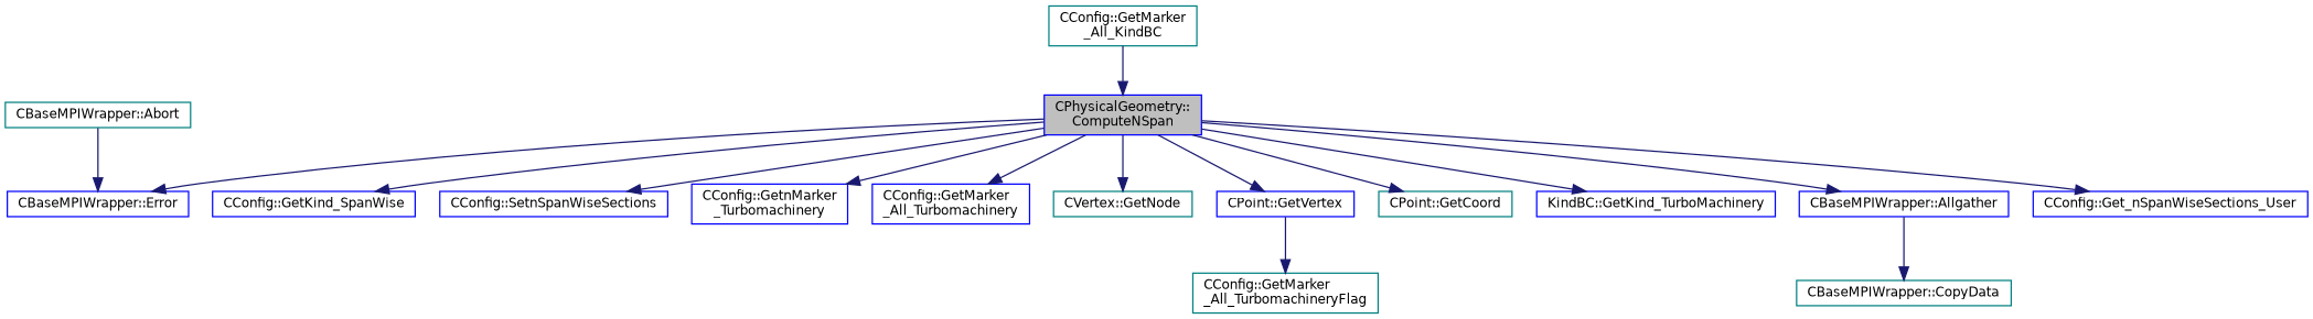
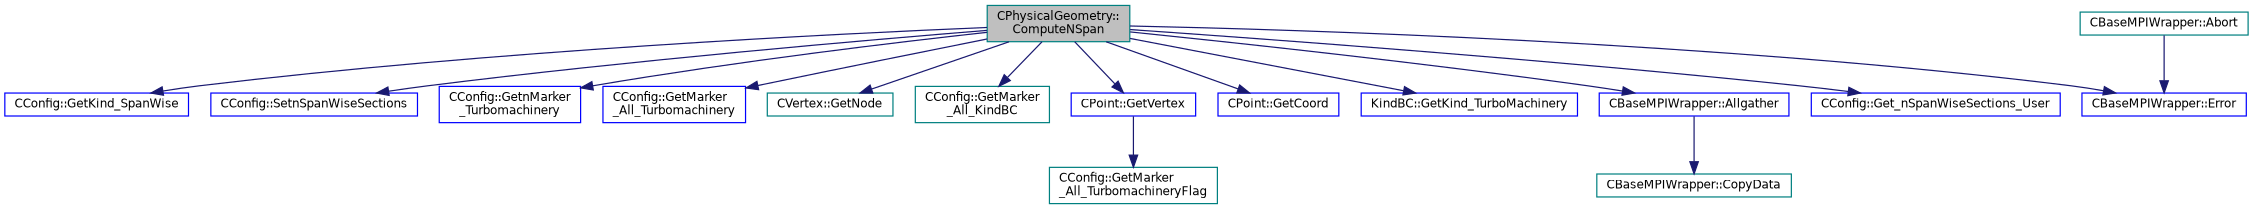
  digraph {
    rankdir=TB
    node [color=blue fillcolor=white fontname=Helvetica fontsize=10 shape=record style=filled]
    edge [color=midnightblue fontname=Helvetica fontsize=10 labelfontname=Helvetica labelfontsize=10 style=solid]
-   n1 [fillcolor=grey75 fontcolor=black height=0.2 label="CPhysicalGeometry::\lComputeNSpan" width=0.4]
+   n1 [color=teal fillcolor=grey75 fontcolor=black height=0.2 label="CPhysicalGeometry::\lComputeNSpan" width=0.4]
    n2 [height=0.2 label="CConfig::GetKind_SpanWise" width=0.4]
    n3 [height=0.2 label="CConfig::SetnSpanWiseSections" width=0.4]
    n4 [height=0.2 label="CConfig::GetnMarker\l_Turbomachinery" width=0.4]
    n5 [height=0.2 label="CConfig::GetMarker\l_All_Turbomachinery" width=0.4]
    n6 [color=teal height=0.2 label="CVertex::GetNode" width=0.4]
    n7 [color=teal height=0.2 label="CConfig::GetMarker\l_All_KindBC" width=0.4]
    n8 [height=0.2 label="CPoint::GetVertex" width=0.4]
-   n9 [color=teal height=0.2 label="CPoint::GetCoord" width=0.4]
+   n9 [height=0.2 label="CPoint::GetCoord" width=0.4]
    n10 [height=0.2 label="KindBC::GetKind_TurboMachinery" width=0.4]
    n11 [height=0.2 label="CBaseMPIWrapper::Allgather" width=0.4]
    n12 [height=0.2 label="CConfig::Get_nSpanWiseSections_User" width=0.4]
    n13 [height=0.2 label="CBaseMPIWrapper::Error" width=0.4]
    n14 [color=teal height=0.2 label="CConfig::GetMarker\l_All_TurbomachineryFlag" width=0.4]
    n15 [color=teal height=0.2 label="CBaseMPIWrapper::CopyData" width=0.4]
    n16 [color=teal height=0.2 label="CBaseMPIWrapper::Abort" width=0.4]
    n1 -> n2
    n1 -> n3
    n1 -> n4
    n1 -> n5
    n1 -> n6
-   n7 -> n1
+   n1 -> n7
    n1 -> n8
    n1 -> n9
    n1 -> n10
    n1 -> n11
    n1 -> n12
    n1 -> n13
    n8 -> n14
    n11 -> n15
    n16 -> n13
  }
